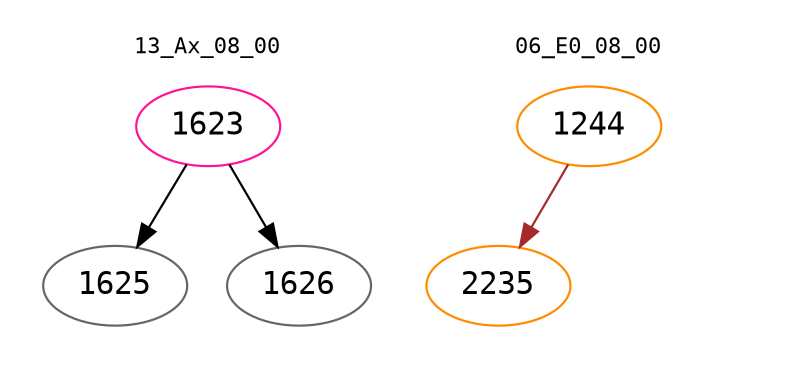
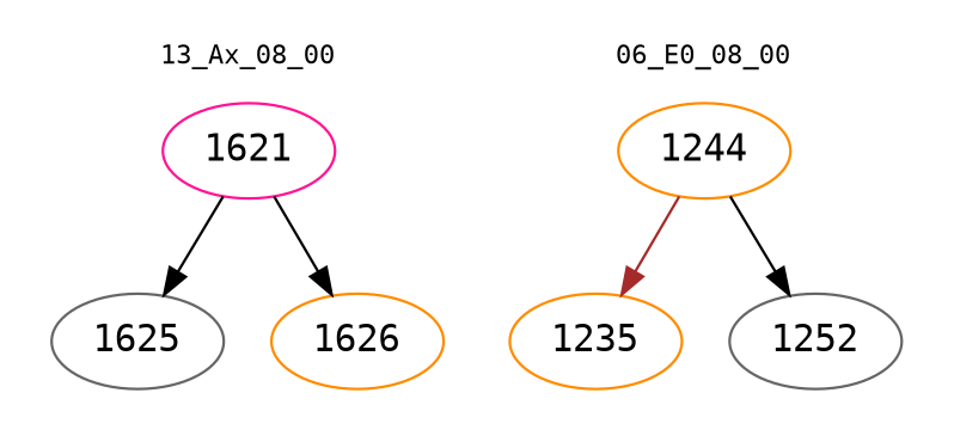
  digraph {
    fontname="DejaVu Sans Mono"
    node [color=gray40 fontname="DejaVu Sans Mono"]
    edge [color=black fontname="DejaVu Sans Mono"]
-   n1 [color=deeppink label=1623]
+   n1 [color=deeppink label=1621]
    n2 [label=1625]
-   n3 [label=1626]
+   n3 [color=darkorange label=1626]
    n4 [color=darkorange label=1244]
-   n5 [color=darkorange label=2235]
+   n5 [color=darkorange label=1235]
+   n6 [label=1252]
    subgraph cluster_1 {
      color=white
      fontsize=10
      label="13_Ax_08_00"
      n1
      n2
      n3
    }
    subgraph cluster_2 {
      color=white
      fontsize=10
      label="06_E0_08_00"
      n4
      n5
+     n6
    }
    n1 -> n2
    n1 -> n3
    n4 -> n5 [color=brown]
+   n4 -> n6
  }
